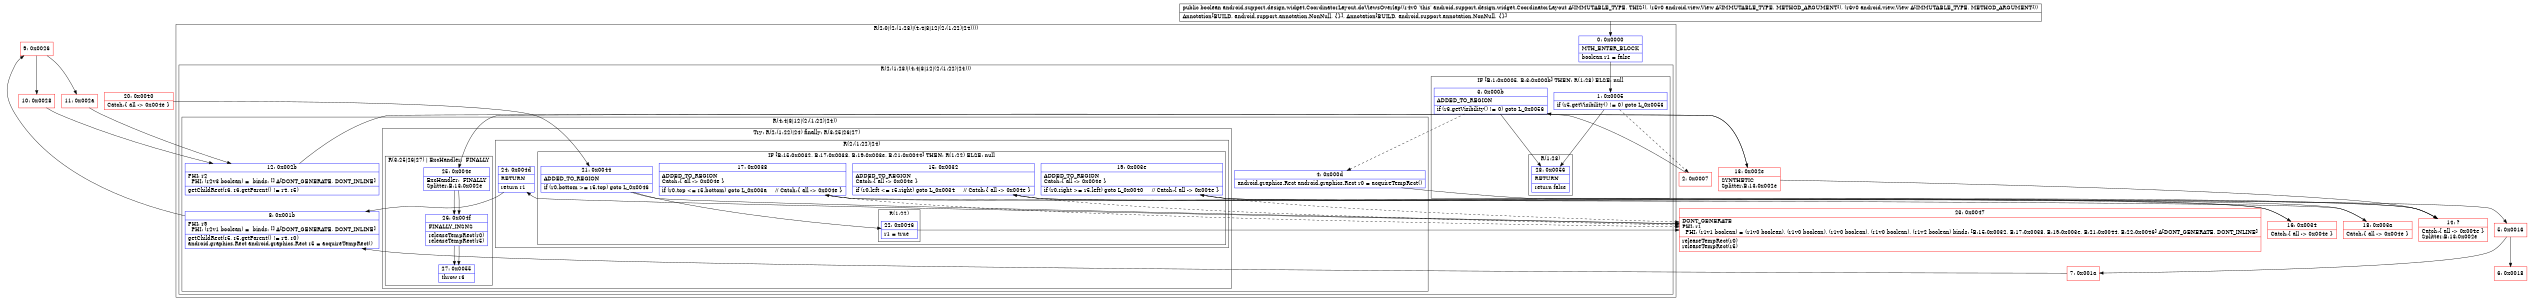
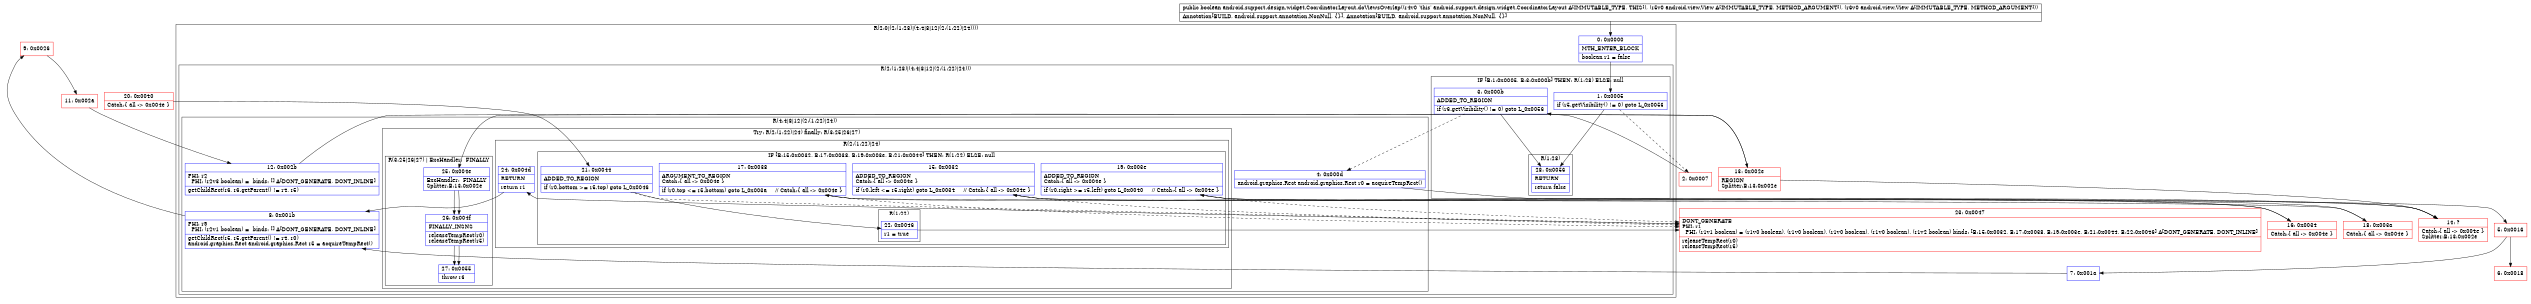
  digraph {
    node [color=blue shape=record]
    n1 [label="{28\:\ 0x0056|RETURN\l|return false\l}"]
    n2 [label="{1\:\ 0x0005|if (r5.getVisibility() != 0) goto L_0x0056\l}"]
    n3 [label="{3\:\ 0x000b|ADDED_TO_REGION\l|if (r6.getVisibility() != 0) goto L_0x0056\l}"]
    n4 [label="{22\:\ 0x0046|r1 = true\l}"]
    n5 [label="{15\:\ 0x0032|ADDED_TO_REGION\lCatch:\{ all \-\> 0x004e \}\l|if (r0.left \<= r5.right) goto L_0x0034     \/\/ Catch:\{ all \-\> 0x004e \}\l}"]
-   n6 [label="{17\:\ 0x0038|ADDED_TO_REGION\lCatch:\{ all \-\> 0x004e \}\l|if (r0.top \<= r5.bottom) goto L_0x003a     \/\/ Catch:\{ all \-\> 0x004e \}\l}"]
+   n6 [label="{17\:\ 0x0038|ARGUMENT_TO_REGION\lCatch:\{ all \-\> 0x004e \}\l|if (r0.top \<= r5.bottom) goto L_0x003a     \/\/ Catch:\{ all \-\> 0x004e \}\l}"]
    n7 [label="{19\:\ 0x003e|ADDED_TO_REGION\lCatch:\{ all \-\> 0x004e \}\l|if (r0.right \>= r5.left) goto L_0x0040     \/\/ Catch:\{ all \-\> 0x004e \}\l}"]
    n8 [label="{21\:\ 0x0044|ADDED_TO_REGION\l|if (r0.bottom \>= r5.top) goto L_0x0046\l}"]
    n9 [label="{24\:\ 0x004d|RETURN\l|return r1\l}"]
    n10 [label="{25\:\ 0x004e|ExcHandler:  FINALLY\lSplitter:B:13:0x002e\l}"]
    n11 [label="{26\:\ 0x004f|FINALLY_INSNS\l|releaseTempRect(r0)\lreleaseTempRect(r5)\l}"]
    n12 [label="{27\:\ 0x0055|throw r6\l}"]
    n13 [label="{4\:\ 0x000d|android.graphics.Rect android.graphics.Rect r0 = acquireTempRect()\l}"]
    n14 [label="{8\:\ 0x001b|PHI: r9 \l  PHI: (r2v1 boolean) =  binds: [] A[DONT_GENERATE, DONT_INLINE]\l|getChildRect(r5, r5.getParent() != r4, r0)\landroid.graphics.Rect android.graphics.Rect r5 = acquireTempRect()\l}"]
    n15 [label="{12\:\ 0x002b|PHI: r2 \l  PHI: (r2v3 boolean) =  binds: [] A[DONT_GENERATE, DONT_INLINE]\l|getChildRect(r6, r6.getParent() != r4, r5)\l}"]
    n16 [label="{0\:\ 0x0000|MTH_ENTER_BLOCK\l|boolean r1 = false\l}"]
    n17 [color=red label="{2\:\ 0x0007}"]
    n18 [color=red label="{23\:\ 0x0047|DONT_GENERATE\lPHI: r1 \l  PHI: (r1v1 boolean) = (r1v0 boolean), (r1v0 boolean), (r1v0 boolean), (r1v0 boolean), (r1v2 boolean) binds: [B:15:0x0032, B:17:0x0038, B:19:0x003e, B:21:0x0044, B:22:0x0046] A[DONT_GENERATE, DONT_INLINE]\l|releaseTempRect(r0)\lreleaseTempRect(r5)\l}"]
    n19 [color=red label="{16\:\ 0x0034|Catch:\{ all \-\> 0x004e \}\l}"]
    n20 [color=red label="{18\:\ 0x003a|Catch:\{ all \-\> 0x004e \}\l}"]
    n21 [color=red label="{14\:\ ?|Catch:\{ all \-\> 0x004e \}\lSplitter:B:13:0x002e\l}"]
    n22 [color=red label="{5\:\ 0x0016}"]
    n23 [color=red label="{9\:\ 0x0026}"]
-   n24 [color=red label="{13\:\ 0x002e|SYNTHETIC\lSplitter:B:13:0x002e\l}"]
+   n24 [color=red label="{13\:\ 0x002e|REGION\lSplitter:B:13:0x002e\l}"]
    n25 [color=red label="{6\:\ 0x0018}"]
-   n26 [color=red label="{7\:\ 0x001a}"]
-   n27 [color=red label="{10\:\ 0x0028}"]
+   n26 [label="{7\:\ 0x001a}"]
    n28 [color=red label="{11\:\ 0x002a}"]
    n29 [color=red label="{20\:\ 0x0040|Catch:\{ all \-\> 0x004e \}\l}"]
    n30 [label="{public boolean android.support.design.widget.CoordinatorLayout.doViewsOverlap((r4v0 'this' android.support.design.widget.CoordinatorLayout A[IMMUTABLE_TYPE, THIS]), (r5v0 android.view.View A[IMMUTABLE_TYPE, METHOD_ARGUMENT]), (r6v0 android.view.View A[IMMUTABLE_TYPE, METHOD_ARGUMENT]))  | Annotation[BUILD, android.support.annotation.NonNull, \{\}], Annotation[BUILD, android.support.annotation.NonNull, \{\}]\l}" color=""]
    subgraph cluster_1 {
      label="R(2:0|(2:(1:28)|(4:4|8|12|(2:(1:22)|24))))"
      n16
      subgraph cluster_2 {
        label="R(2:(1:28)|(4:4|8|12|(2:(1:22)|24)))"
        subgraph cluster_3 {
          label="IF [B:1:0x0005, B:3:0x000b] THEN: R(1:28) ELSE: null"
          n2
          n3
          subgraph cluster_4 {
            label="R(1:28)"
            n1
          }
        }
        subgraph cluster_5 {
          label="R(4:4|8|12|(2:(1:22)|24))"
          n13
          n14
          n15
          subgraph cluster_6 {
            label="Try: R(2:(1:22)|24) finally: R(3:25|26|27)"
            subgraph cluster_7 {
              label="R(2:(1:22)|24)"
              n9
              subgraph cluster_8 {
                label="IF [B:15:0x0032, B:17:0x0038, B:19:0x003e, B:21:0x0044] THEN: R(1:22) ELSE: null"
                n5
                n6
                n7
                n8
                subgraph cluster_9 {
                  label="R(1:22)"
                  n4
                }
              }
            }
            subgraph cluster_10 {
              label="R(3:25|26|27) | ExcHandler:  FINALLY\l"
              n10
              n11
              n12
            }
          }
        }
      }
    }
    subgraph cluster_11 {
      label="R(3:25|26|27) | ExcHandler:  FINALLY\l"
    }
    n2 -> n1
    n2 -> n17 [style=dashed]
    n3 -> n1
    n3 -> n13 [style=dashed]
    n4 -> n18
    n5 -> n18 [style=dashed]
    n5 -> n19
    n6 -> n18 [style=dashed]
    n6 -> n20
    n7 -> n18 [style=dashed]
    n7 -> n21
    n8 -> n4
-   n8 -> n18 [style=solid]
+   n8 -> n18 [style=dashed]
    n9 -> n14
    n10 -> n11
    n10 -> n11
    n11 -> n12
    n11 -> n12
    n13 -> n22
    n14 -> n23
    n15 -> n24
    n16 -> n2
    n17 -> n3
    n18 -> n9
    n19 -> n6
    n20 -> n7
    n21 -> n5
    n22 -> n25
    n22 -> n26
-   n23 -> n27
    n23 -> n28
    n24 -> n10
    n24 -> n21
    n26 -> n14
-   n27 -> n15
    n28 -> n15
    n29 -> n8
    n30 -> n16
  }
